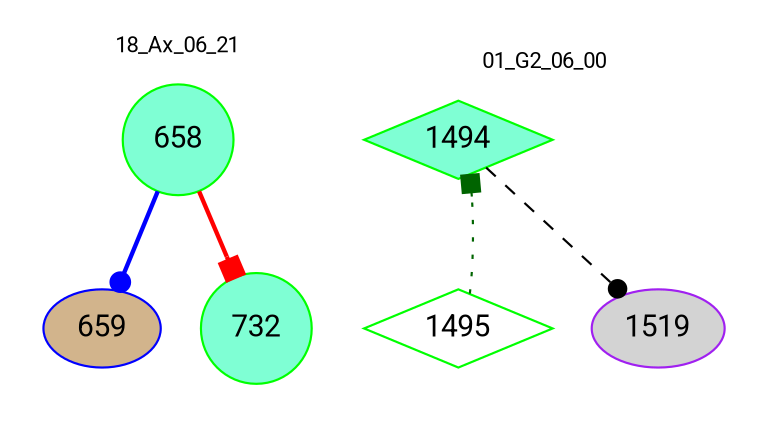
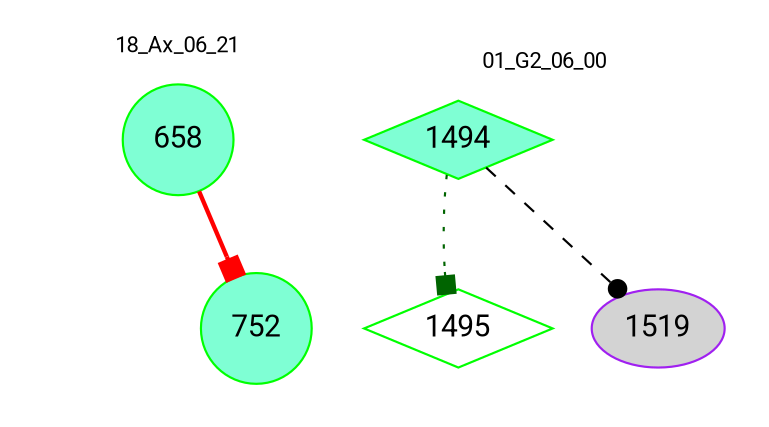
  digraph {
    fontname=Roboto
    node [color=green fillcolor=aquamarine fontname=Roboto shape=circle style=filled]
    edge [arrowhead=dot fontname=Roboto style=bold]
    n1 [label=658]
-   n2 [color=blue fillcolor=tan label=659 shape=ellipse]
-   n3 [label=732]
+   n3 [label=752]
    n4 [label=1494 shape=diamond]
    n5 [fillcolor=white label=1495 shape=diamond]
    n6 [color=purple fillcolor=lightgrey label=1519 shape=ellipse]
    subgraph cluster_1 {
      color=white
      fontsize=10
      label="18_Ax_06_21"
      n1
-     n2
      n3
    }
    subgraph cluster_2 {
      color=white
      fontsize=10
      label="01_G2_06_00"
      n4
      n5
      n6
    }
-   n1 -> n2 [color=blue]
    n1 -> n3 [arrowhead=box color=red]
-   n5 -> n4 [arrowhead=box color=darkgreen style=dotted]
+   n4 -> n5 [arrowhead=box color=darkgreen style=dotted]
    n4 -> n6 [color=black style=dashed]
  }
